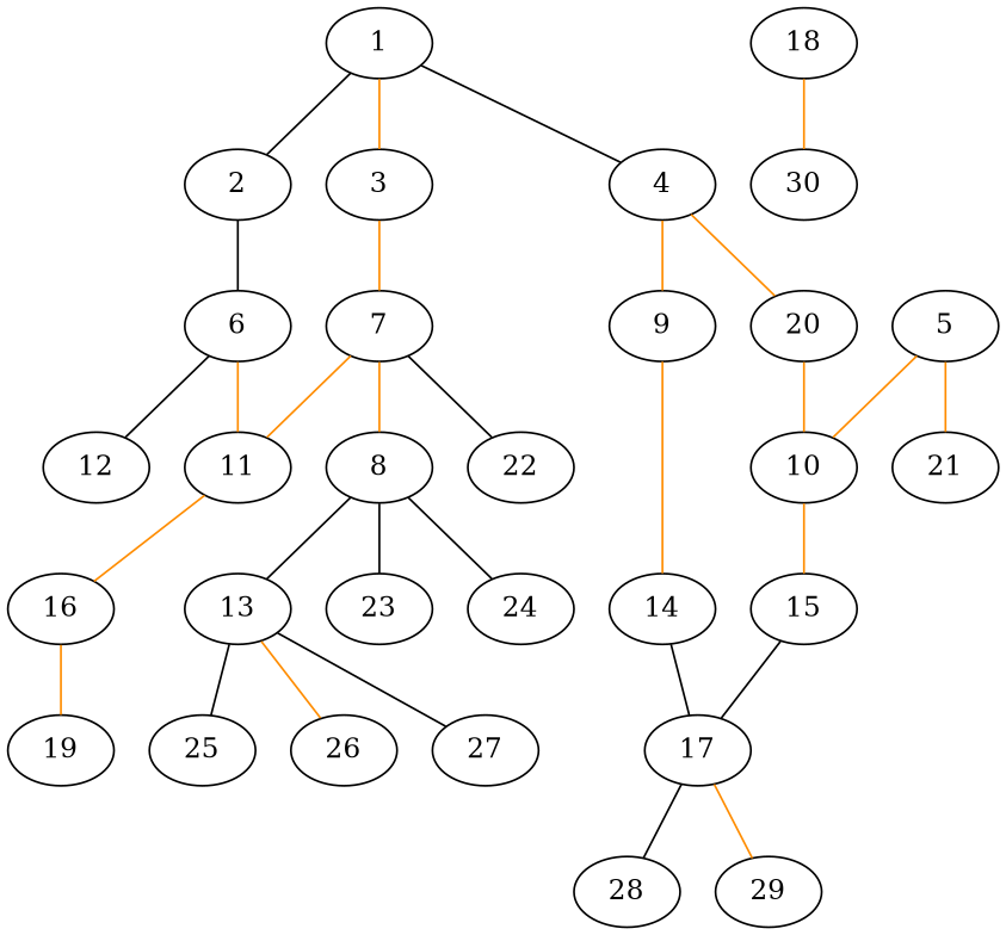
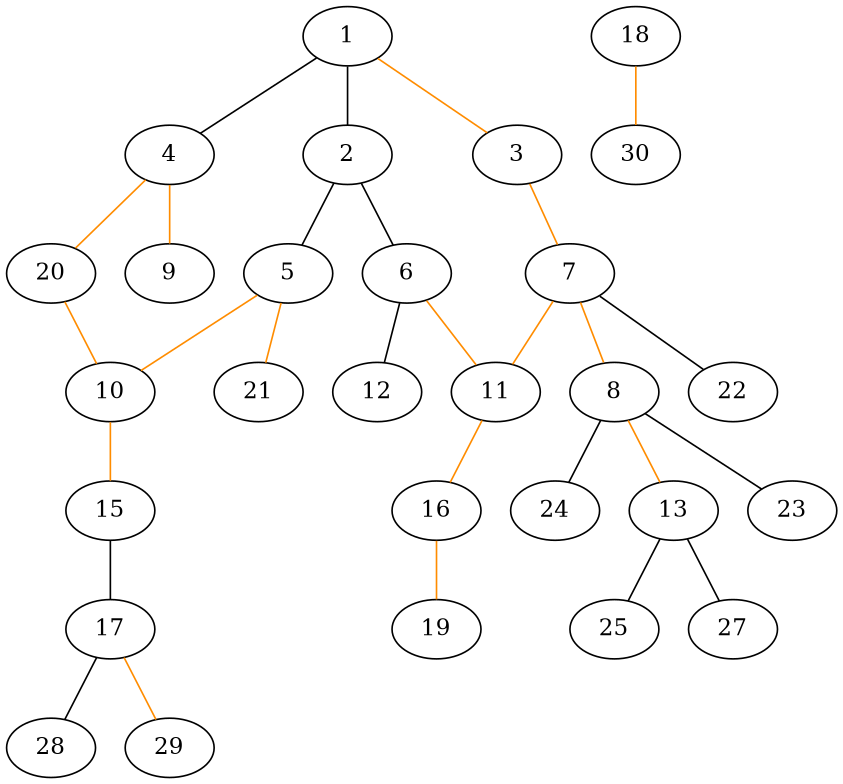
  graph {
    node [chem=C]
    edge [color=darkorange valence=1]
    1
    2
    3 [chem=N]
    4
    5
    6
    7
    9
    20 [chem=H]
    10
    21 [chem=H]
    11
    12 [chem=O]
    8
    22 [chem=H]
    13
    23 [chem=H]
    24 [chem=H]
-   14 [chem=O]
    15 [chem=O]
    16
    25 [chem=H]
-   26 [chem=H]
    27 [chem=H]
    17
    19 [chem=O]
    28 [chem=H]
    29 [chem=H]
    18 [chem=O]
    30 [chem=H]
    1 -- 2 [color=black]
    1 -- 3
    1 -- 4 [color=black valence=2]
+   2 -- 5 [color=black valence=2]
    2 -- 6 [color=black]
    3 -- 7
    4 -- 9
    4 -- 20
    5 -- 10
    5 -- 21
    6 -- 11
    6 -- 12 [color=black valence=2]
    7 -- 11 [valence=2]
    7 -- 8
    7 -- 22 [color=black]
-   9 -- 14
    20 -- 10 [valence=2]
    10 -- 15
    11 -- 16
-   8 -- 13 [color=black]
+   8 -- 13
    8 -- 23 [color=black]
    8 -- 24 [color=black]
    13 -- 25 [color=black]
-   13 -- 26
    13 -- 27 [color=black]
-   14 -- 17 [color=black]
    15 -- 17 [color=black]
    16 -- 19 [valence=2]
    17 -- 28 [color=black]
    17 -- 29
    18 -- 30
  }
